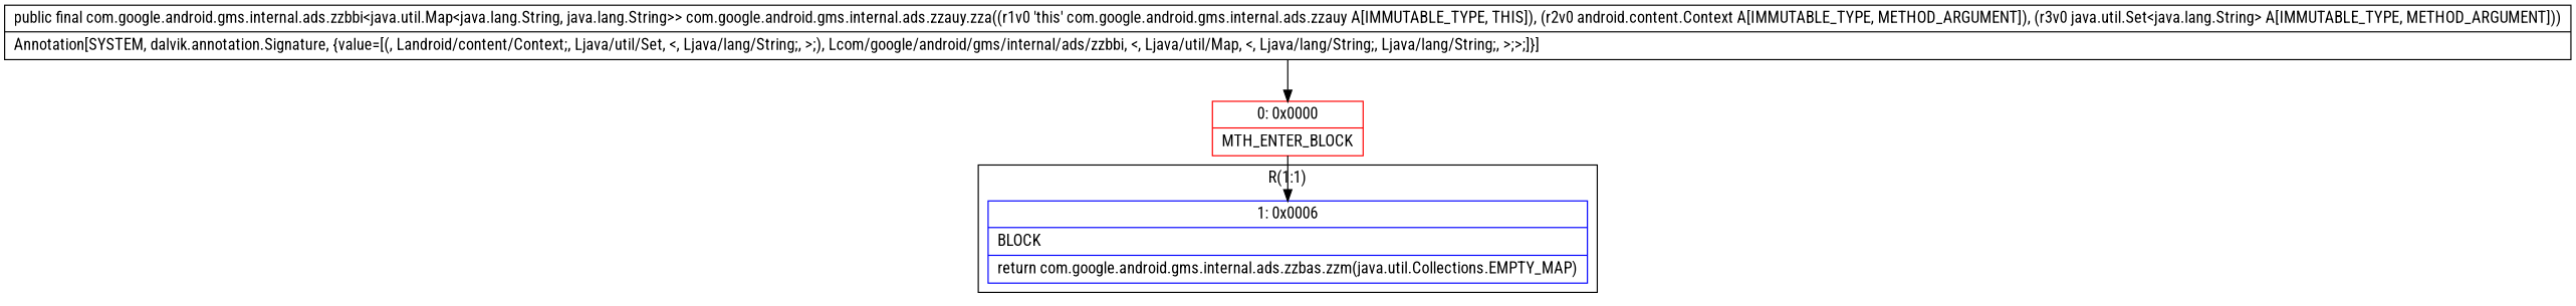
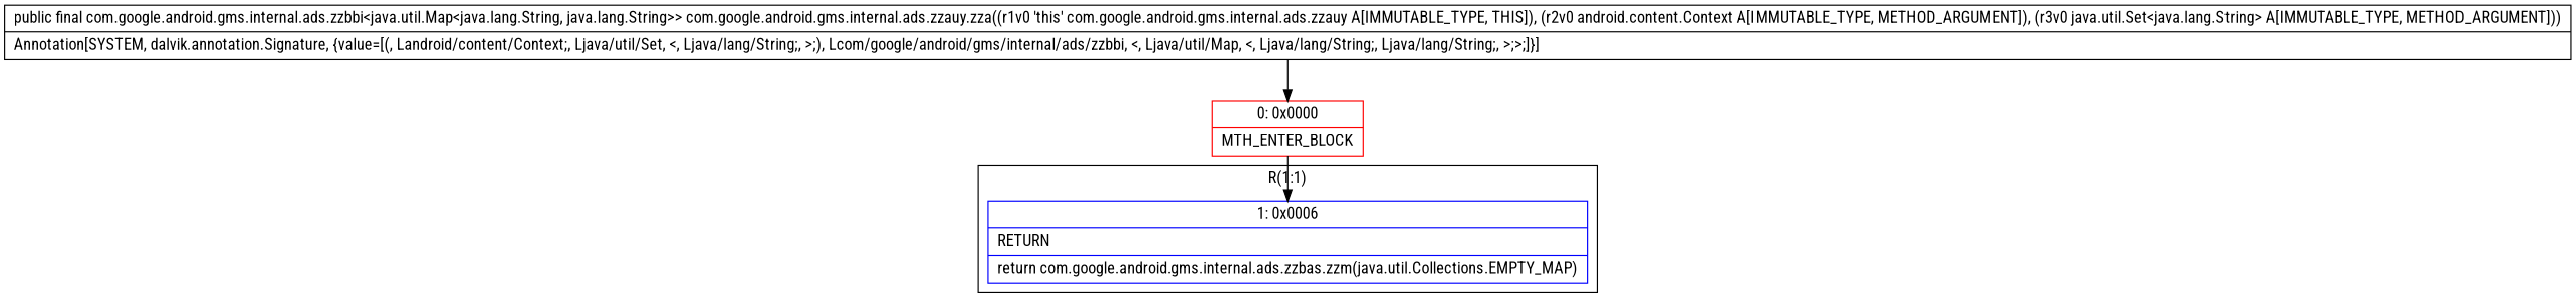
  digraph {
    fontname="Roboto Condensed"
    node [shape=record fontname="Roboto Condensed"]
    edge [fontname="Roboto Condensed"]
-   n1 [color=blue label="{1\:\ 0x0006|BLOCK\l|return com.google.android.gms.internal.ads.zzbas.zzm(java.util.Collections.EMPTY_MAP)\l}"]
+   n1 [color=blue label="{1\:\ 0x0006|RETURN\l|return com.google.android.gms.internal.ads.zzbas.zzm(java.util.Collections.EMPTY_MAP)\l}"]
    n2 [color=red label="{0\:\ 0x0000|MTH_ENTER_BLOCK\l}"]
    n3 [label="{public final com.google.android.gms.internal.ads.zzbbi\<java.util.Map\<java.lang.String, java.lang.String\>\> com.google.android.gms.internal.ads.zzauy.zza((r1v0 'this' com.google.android.gms.internal.ads.zzauy A[IMMUTABLE_TYPE, THIS]), (r2v0 android.content.Context A[IMMUTABLE_TYPE, METHOD_ARGUMENT]), (r3v0 java.util.Set\<java.lang.String\> A[IMMUTABLE_TYPE, METHOD_ARGUMENT]))  | Annotation[SYSTEM, dalvik.annotation.Signature, \{value=[(, Landroid\/content\/Context;, Ljava\/util\/Set, \<, Ljava\/lang\/String;, \>;), Lcom\/google\/android\/gms\/internal\/ads\/zzbbi, \<, Ljava\/util\/Map, \<, Ljava\/lang\/String;, Ljava\/lang\/String;, \>;\>;]\}]\l}"]
    subgraph cluster_1 {
      label="R(1:1)"
      n1
    }
    n2 -> n1
    n3 -> n2
  }
